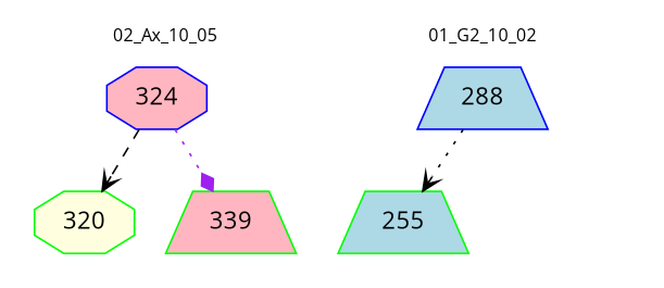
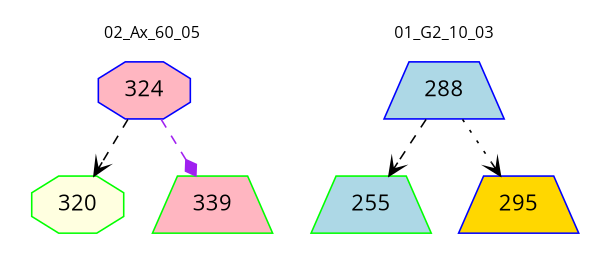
  digraph {
    fontname="Open Sans"
    node [color=blue fillcolor=lightpink fontname="Open Sans" shape=trapezium style=filled]
    edge [arrowhead=vee color=black fontname="Open Sans" style=dashed]
    n1 [label=324 shape=octagon]
    n2 [color=green fillcolor=lightyellow label=320 shape=octagon]
    n3 [color=green label=339]
    n4 [fillcolor=lightblue label=288]
    n5 [color=green fillcolor=lightblue label=255]
+   n6 [fillcolor=gold label=295]
    subgraph cluster_1 {
      color=white
      fontsize=10
-     label="02_Ax_10_05"
+     label="02_Ax_60_05"
      n1
      n2
      n3
    }
    subgraph cluster_2 {
      color=white
      fontsize=10
-     label="01_G2_10_02"
+     label="01_G2_10_03"
      n4
      n5
+     n6
    }
    n1 -> n2
-   n1 -> n3 [arrowhead=diamond color=purple style=dotted]
-   n4 -> n5 [style=dotted]
+   n1 -> n3 [arrowhead=diamond color=purple]
+   n4 -> n5
+   n4 -> n6 [style=dotted]
  }
